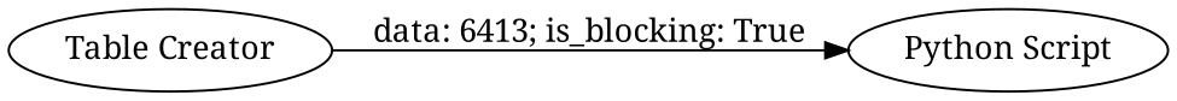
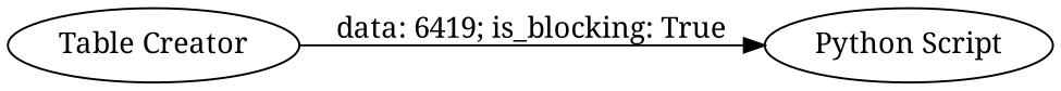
  digraph {
    rankdir=LR
    fontname="Noto Serif"
    node [fontname="Noto Serif"]
    n1 [label="Python Script"]
    n2 [label="Table Creator"]
-   n2 -> n1 [label="data: 6413; is_blocking: True" fontname="Noto Serif"]
+   n2 -> n1 [label="data: 6419; is_blocking: True" fontname="Noto Serif"]
  }
